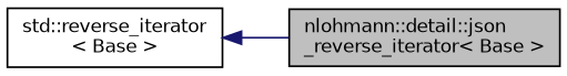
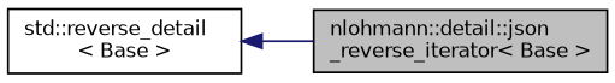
  digraph {
    rankdir=LR
    node [color=black fontname=Helvetica fontsize=10 shape=record style=filled]
    n1 [fillcolor=grey75 fontcolor=black height=0.2 label="nlohmann::detail::json\l_reverse_iterator\< Base \>" width=0.4]
-   n2 [fillcolor=white height=0.2 label="std::reverse_iterator\l\< Base \>" width=0.4]
+   n2 [fillcolor=white height=0.2 label="std::reverse_detail\l\< Base \>" width=0.4]
    n2 -> n1 [color=midnightblue dir=back fontname=Helvetica fontsize=10 labelfontname=Helvetica labelfontsize=10 style=solid]
  }
